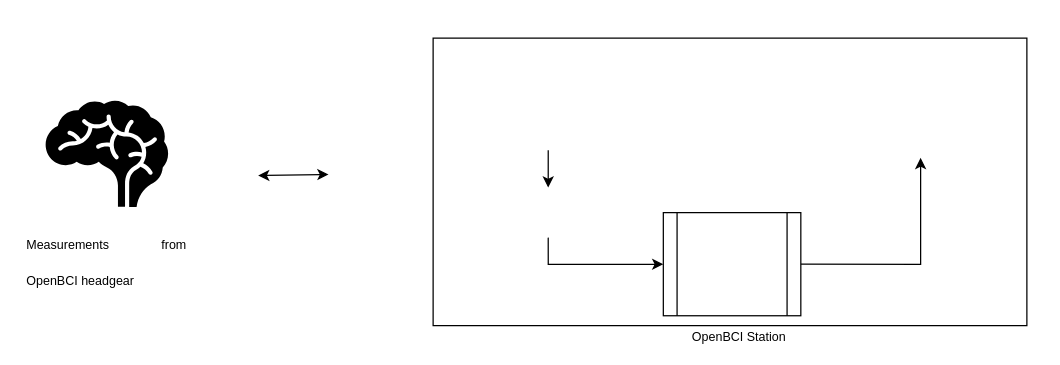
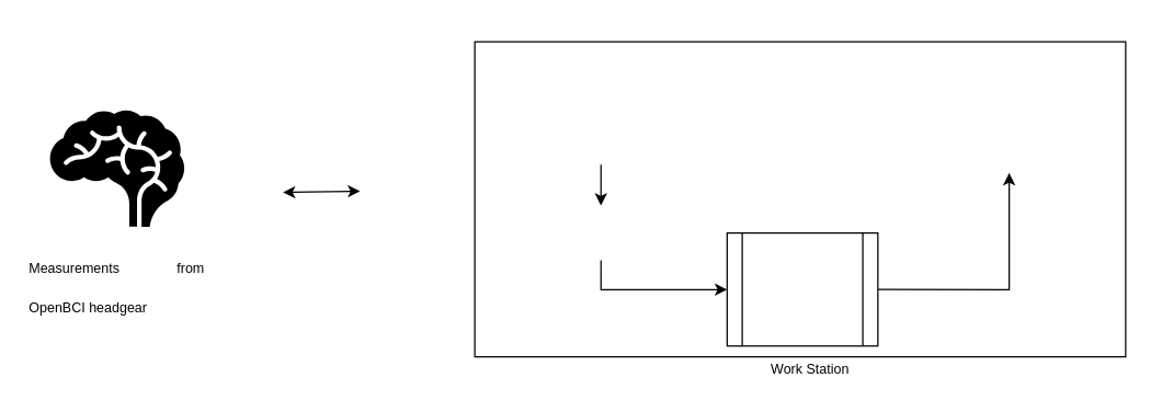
  <mxCell id="0" />
  <mxCell id="1" parent="0" />
  <mxCell id="2" value="" style="shape=mxgraph.signs.healthcare.brain;html=1;pointerEvents=1;fillColor=#000000;strokeColor=none;verticalLabelPosition=bottom;verticalAlign=top;align=center;" vertex="1" parent="1"><mxGeometry x="36" y="80" width="98" height="85" as="geometry" /></mxCell>
  <mxCell id="3" value="" style="shape=image;html=1;verticalAlign=top;verticalLabelPosition=bottom;labelBackgroundColor=#ffffff;imageAspect=0;aspect=fixed;image=https://cdn0.iconfinder.com/data/icons/phosphor-duotone-vol-5/256/wave-sine-duotone-128.png" vertex="1" parent="1"><mxGeometry x="47.5" y="140" width="75" height="75" as="geometry" /></mxCell>
  <mxCell id="4" value="" style="shape=image;imageAspect=0;aspect=fixed;verticalLabelPosition=bottom;verticalAlign=top;image=https://th.bing.com/th/id/OIP.oR23gtayus8NnhMo5mmxAAHaIy?pid=ImgDet&amp;rs=1;" vertex="1" parent="1"><mxGeometry x="206" y="20" width="52.87" height="62.62" as="geometry" /></mxCell>
  <mxCell id="5" value="" style="shape=image;imageAspect=0;aspect=fixed;verticalLabelPosition=bottom;verticalAlign=top;image=https://www.bci2000.org/mediawiki/images/thumb/1/16/Cyton-Daisy.jpg/500px-Cyton-Daisy.jpg;" vertex="1" parent="1"><mxGeometry x="146" y="100" width="60" height="80" as="geometry" /></mxCell>
  <mxCell id="6" value="" style="shape=image;imageAspect=0;aspect=fixed;verticalLabelPosition=bottom;verticalAlign=top;image=https://raw.githubusercontent.com/OpenBCI/Docs/master/assets/images/dongleConnection.png;clipPath=inset(27.88% 33.33% 27.88% 33.33%);" vertex="1" parent="1"><mxGeometry x="266" y="97.5" width="80" height="80" as="geometry" /></mxCell>
  <mxCell id="7" value="" style="endArrow=classic;startArrow=classic;html=1;rounded=0;fontSize=2;exitX=1;exitY=0.5;exitDx=0;exitDy=0;entryX=-0.046;entryY=0.519;entryDx=0;entryDy=0;entryPerimeter=0;" edge="1" parent="1" source="5" target="6"><mxGeometry width="50" height="50" relative="1" as="geometry"><mxPoint x="366" y="180" as="sourcePoint" /><mxPoint x="416" y="130" as="targetPoint" /></mxGeometry></mxCell>
  <mxCell id="8" value="" style="group" vertex="1" connectable="0" parent="1"><mxGeometry x="346" y="30" width="480" height="230" as="geometry" /></mxCell>
  <mxCell id="9" value="" style="whiteSpace=wrap;html=1;fontSize=2;fillColor=none;sketch=0;strokeWidth=1;gradientColor=none;gradientDirection=south;strokeColor=default;labelPosition=center;verticalLabelPosition=bottom;align=center;verticalAlign=top;fontFamily=Helvetica;fontStyle=1;movable=1;resizable=1;rotatable=1;deletable=1;editable=1;connectable=1;" vertex="1" parent="8"><mxGeometry y="2.842e-14" width="475" height="230" as="geometry" /></mxCell>
  <mxCell id="10" value="" style="shape=image;imageAspect=0;aspect=fixed;verticalLabelPosition=bottom;verticalAlign=top;sketch=0;strokeColor=default;strokeWidth=1;fontSize=2;fillColor=none;gradientColor=none;gradientDirection=south;image=https://i.ytimg.com/vi/XXdEvDP4uck/maxresdefault.jpg;" vertex="1" parent="8"><mxGeometry x="305" y="5.684e-14" width="170" height="95.79" as="geometry" /></mxCell>
  <mxCell id="11" value="" style="shape=image;imageAspect=0;aspect=fixed;verticalLabelPosition=bottom;verticalAlign=top;image=https://www.researchgate.net/profile/Benjamin_Estermann/publication/327797416/figure/download/fig7/AS:673281875124226@1537534316149/Overview-of-the-OpenBCI-GUI.ppm;" vertex="1" parent="8"><mxGeometry y="2.842e-14" width="184.16" height="89.6" as="geometry" /></mxCell>
  <mxCell id="12" value="" style="shape=image;imageAspect=0;aspect=fixed;verticalLabelPosition=bottom;verticalAlign=top;sketch=0;strokeColor=default;strokeWidth=1;fontSize=2;fillColor=none;gradientColor=none;gradientDirection=south;image=https://th.bing.com/th/id/OIP.Va9iuQ0gZJgYRTaF0SoSQgAAAA?pid=ImgDet&amp;rs=1;" vertex="1" parent="8"><mxGeometry x="421.59" width="53.41" height="40" as="geometry" /></mxCell>
  <mxCell id="13" style="edgeStyle=orthogonalEdgeStyle;rounded=0;orthogonalLoop=1;jettySize=auto;html=1;exitX=1;exitY=0.5;exitDx=0;exitDy=0;fontSize=2;" edge="1" parent="8" source="14" target="10"><mxGeometry relative="1" as="geometry" /></mxCell>
  <mxCell id="14" value="" style="shape=process;whiteSpace=wrap;html=1;backgroundOutline=1;sketch=0;strokeColor=default;strokeWidth=1;fontSize=2;fillColor=none;gradientColor=none;gradientDirection=south;" vertex="1" parent="8"><mxGeometry x="184.16" y="139.6" width="110" height="82.5" as="geometry" /></mxCell>
  <mxCell id="15" value="" style="shape=image;imageAspect=0;aspect=fixed;verticalLabelPosition=bottom;verticalAlign=top;sketch=0;strokeColor=default;strokeWidth=1;fontSize=2;fillColor=none;gradientColor=none;gradientDirection=south;image=https://dscl.lcsr.jhu.edu/wp-content/uploads/2017/10/ros_logo.jpeg;" vertex="1" parent="8"><mxGeometry x="211.71" y="147.1" width="58.29" height="15.36" as="geometry" /></mxCell>
  <mxCell id="16" style="edgeStyle=orthogonalEdgeStyle;rounded=0;orthogonalLoop=1;jettySize=auto;html=1;exitX=0.5;exitY=1;exitDx=0;exitDy=0;fontSize=2;" edge="1" parent="8" source="18" target="14"><mxGeometry relative="1" as="geometry" /></mxCell>
  <mxCell id="17" value="" style="shape=image;html=1;verticalAlign=top;verticalLabelPosition=bottom;labelBackgroundColor=#ffffff;imageAspect=0;aspect=fixed;image=https://cdn0.iconfinder.com/data/icons/business-startup-10/50/69-128.png;sketch=0;strokeColor=default;strokeWidth=1;fontSize=2;fillColor=none;gradientColor=none;gradientDirection=south;" vertex="1" parent="8"><mxGeometry x="211.71" y="169.6" width="50" height="50" as="geometry" /></mxCell>
  <mxCell id="18" value="" style="shape=image;imageAspect=0;aspect=fixed;verticalLabelPosition=bottom;verticalAlign=top;sketch=0;strokeColor=default;strokeWidth=1;fontSize=2;fillColor=none;gradientColor=none;gradientDirection=south;image=https://live.staticflickr.com/65535/50910162901_86602ce394_o.jpg;" vertex="1" parent="8"><mxGeometry x="65.27" y="119.6" width="53.61" height="40" as="geometry" /></mxCell>
  <mxCell id="19" style="edgeStyle=orthogonalEdgeStyle;rounded=0;orthogonalLoop=1;jettySize=auto;html=1;exitX=0.5;exitY=1;exitDx=0;exitDy=0;entryX=0.5;entryY=0;entryDx=0;entryDy=0;fontSize=2;" edge="1" parent="8" source="11" target="18"><mxGeometry relative="1" as="geometry" /></mxCell>
  <mxCell id="20" value="" style="shape=image;imageAspect=0;aspect=fixed;verticalLabelPosition=bottom;verticalAlign=top;sketch=0;strokeColor=default;strokeWidth=1;fontSize=2;fillColor=none;gradientColor=none;gradientDirection=south;image=https://dscl.lcsr.jhu.edu/wp-content/uploads/2017/10/ros_logo.jpeg;" vertex="1" parent="8"><mxGeometry x="305" y="2.842e-14" width="36.44" height="9.6" as="geometry" /></mxCell>
- <mxCell id="21" value="&lt;font style=&quot;font-size: 10px;&quot;&gt;OpenBCI Station&lt;/font&gt;" style="text;strokeColor=none;align=center;fillColor=none;html=1;verticalAlign=middle;whiteSpace=wrap;rounded=0;fontSize=24;fontFamily=Helvetica;" vertex="1" parent="1"><mxGeometry x="526" y="260" width="130" height="10" as="geometry" /></mxCell>
+ <mxCell id="21" value="&lt;font style=&quot;font-size: 10px;&quot;&gt;Work Station&lt;/font&gt;" style="text;strokeColor=none;align=center;fillColor=none;html=1;verticalAlign=middle;whiteSpace=wrap;rounded=0;fontSize=24;fontFamily=Helvetica;" vertex="1" parent="1"><mxGeometry x="526" y="260" width="130" height="10" as="geometry" /></mxCell>
  <mxCell id="22" value="&lt;p style=&quot;text-align: justify;&quot;&gt;&lt;span style=&quot;background-color: initial;&quot;&gt;&lt;font style=&quot;font-size: 10px;&quot;&gt;Measurements from OpenBCI headgear&lt;/font&gt;&lt;/span&gt;&lt;/p&gt;" style="text;strokeColor=none;align=center;fillColor=none;html=1;verticalAlign=middle;whiteSpace=wrap;rounded=0;fontSize=24;fontFamily=Helvetica;" vertex="1" parent="1"><mxGeometry x="20" y="200" width="130" height="10" as="geometry" /></mxCell>
